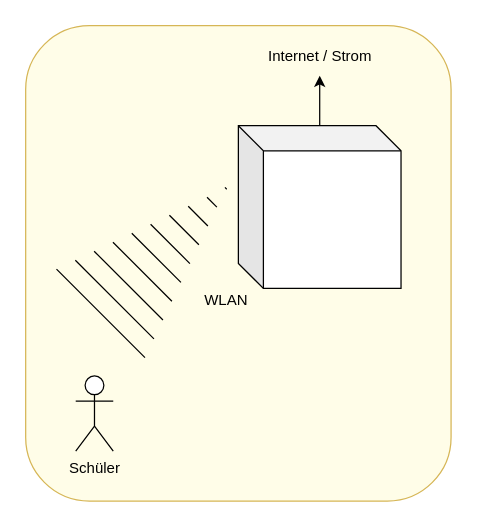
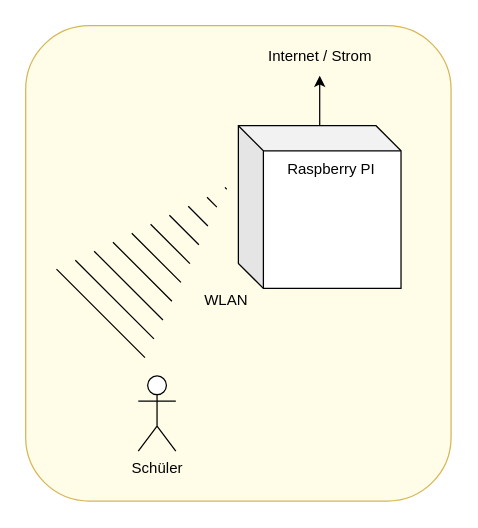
  <mxCell id="0" />
  <mxCell id="1" parent="0" />
  <mxCell id="2" value="" style="rounded=1;whiteSpace=wrap;html=1;fillColor=#FFFDE8;strokeColor=#d6b656;" vertex="1" parent="1"><mxGeometry x="20" y="20" width="340" height="380" as="geometry" /></mxCell>
  <mxCell id="3" style="edgeStyle=none;html=1;" parent="1" source="4" edge="1"><mxGeometry relative="1" as="geometry"><mxPoint x="255" y="60" as="targetPoint" /></mxGeometry></mxCell>
  <mxCell id="4" value="" style="shape=cube;whiteSpace=wrap;html=1;boundedLbl=1;backgroundOutline=1;darkOpacity=0.05;darkOpacity2=0.1;" parent="1" vertex="1"><mxGeometry x="190" y="100" width="130" height="130" as="geometry" /></mxCell>
+ <mxCell id="5" value="Raspberry PI" style="text;html=1;align=center;verticalAlign=middle;resizable=0;points=[];autosize=1;strokeColor=none;fillColor=none;" parent="1" vertex="1"><mxGeometry x="219" y="120" width="90" height="30" as="geometry" /></mxCell>
  <mxCell id="6" value="Internet / Strom" style="text;html=1;align=center;verticalAlign=middle;resizable=0;points=[];autosize=1;strokeColor=none;fillColor=none;" parent="1" vertex="1"><mxGeometry x="200" y="30" width="110" height="30" as="geometry" /></mxCell>
- <mxCell id="7" value="Schüler" style="shape=umlActor;verticalLabelPosition=bottom;verticalAlign=top;html=1;outlineConnect=0;" parent="1" vertex="1"><mxGeometry x="60" y="300" width="30" height="60" as="geometry" /></mxCell>
+ <mxCell id="7" value="Schüler" style="shape=umlActor;verticalLabelPosition=bottom;verticalAlign=top;html=1;outlineConnect=0;" parent="1" vertex="1"><mxGeometry x="110" y="300" width="30" height="60" as="geometry" /></mxCell>
  <mxCell id="8" value="" style="shape=mxgraph.arrows2.wedgeArrowDashed2;html=1;bendable=0;startWidth=50;stepSize=15;" parent="1" edge="1"><mxGeometry width="100" height="100" relative="1" as="geometry"><mxPoint x="80" y="250" as="sourcePoint" /><mxPoint x="180" y="150" as="targetPoint" /></mxGeometry></mxCell>
  <mxCell id="9" value="WLAN" style="text;html=1;align=center;verticalAlign=middle;resizable=0;points=[];autosize=1;strokeColor=none;fillColor=none;" parent="1" vertex="1"><mxGeometry x="150" y="225" width="60" height="30" as="geometry" /></mxCell>
  <mxCell id="10" value="" style="shape=image;verticalLabelPosition=bottom;labelBackgroundColor=default;verticalAlign=top;aspect=fixed;imageAspect=0;image=https://upload.wikimedia.org/wikipedia/de/thumb/c/cb/Raspberry_Pi_Logo.svg/190px-Raspberry_Pi_Logo.svg.png;" vertex="1" parent="1"><mxGeometry x="240" y="150" width="54" height="68.21" as="geometry" /></mxCell>
